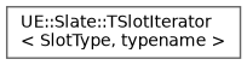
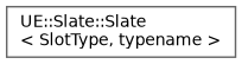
  digraph {
    rankdir=LR
-   n1 [color=grey40 fillcolor=white fontname=Helvetica fontsize=10 height=0.2 label="UE::Slate::TSlotIterator\l\< SlotType, typename \>" shape=box style=filled width=0.4]
+   n1 [color=grey40 fillcolor=white fontname=Helvetica fontsize=10 height=0.2 label="UE::Slate::Slate\l\< SlotType, typename \>" shape=box style=filled width=0.4]
  }
